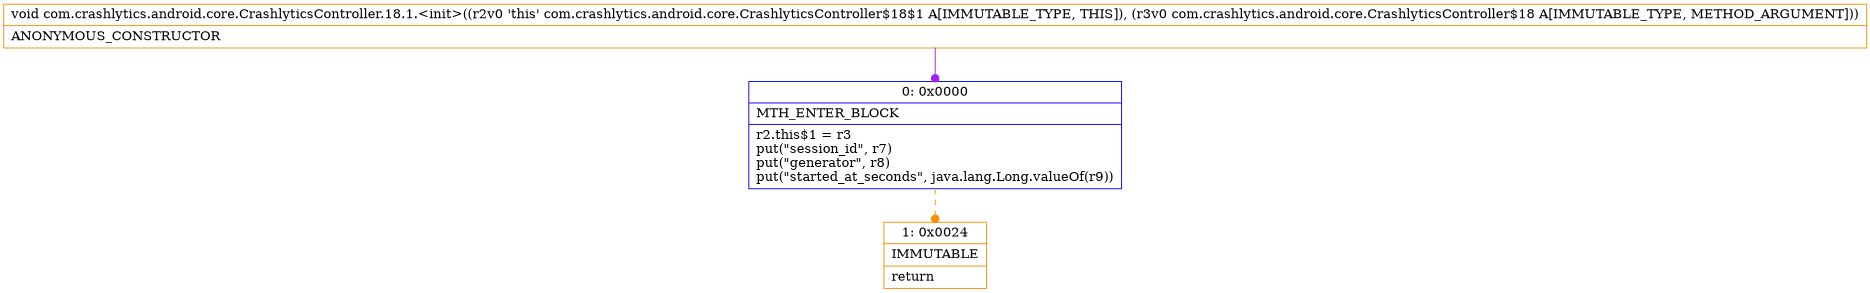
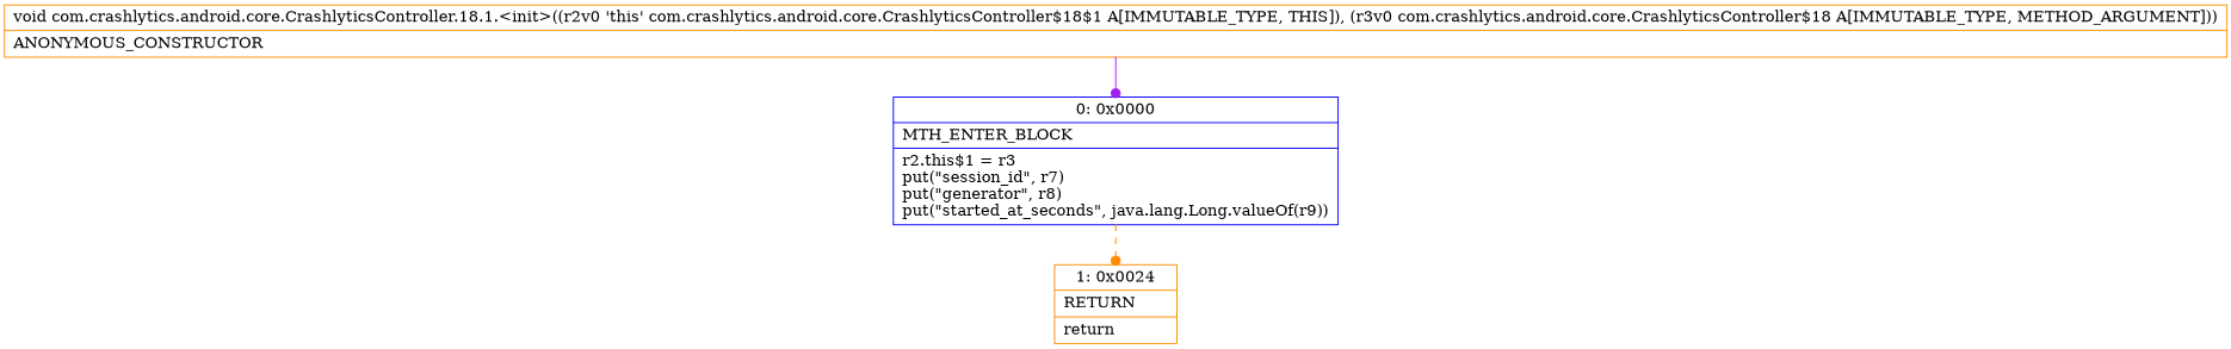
  digraph {
    node [shape=record color=darkorange]
    edge [arrowhead=dot]
    n1 [label="{0\:\ 0x0000|MTH_ENTER_BLOCK\l|r2.this$1 = r3\lput(\"session_id\", r7)\lput(\"generator\", r8)\lput(\"started_at_seconds\", java.lang.Long.valueOf(r9))\l}" color=blue]
-   n2 [label="{1\:\ 0x0024|IMMUTABLE\l|return\l}"]
+   n2 [label="{1\:\ 0x0024|RETURN\l|return\l}"]
    n3 [label="{void com.crashlytics.android.core.CrashlyticsController.18.1.\<init\>((r2v0 'this' com.crashlytics.android.core.CrashlyticsController$18$1 A[IMMUTABLE_TYPE, THIS]), (r3v0 com.crashlytics.android.core.CrashlyticsController$18 A[IMMUTABLE_TYPE, METHOD_ARGUMENT]))  | ANONYMOUS_CONSTRUCTOR\l}"]
    n1 -> n2 [color=darkorange style=dashed]
    n3 -> n1 [color=purple style=solid]
  }
